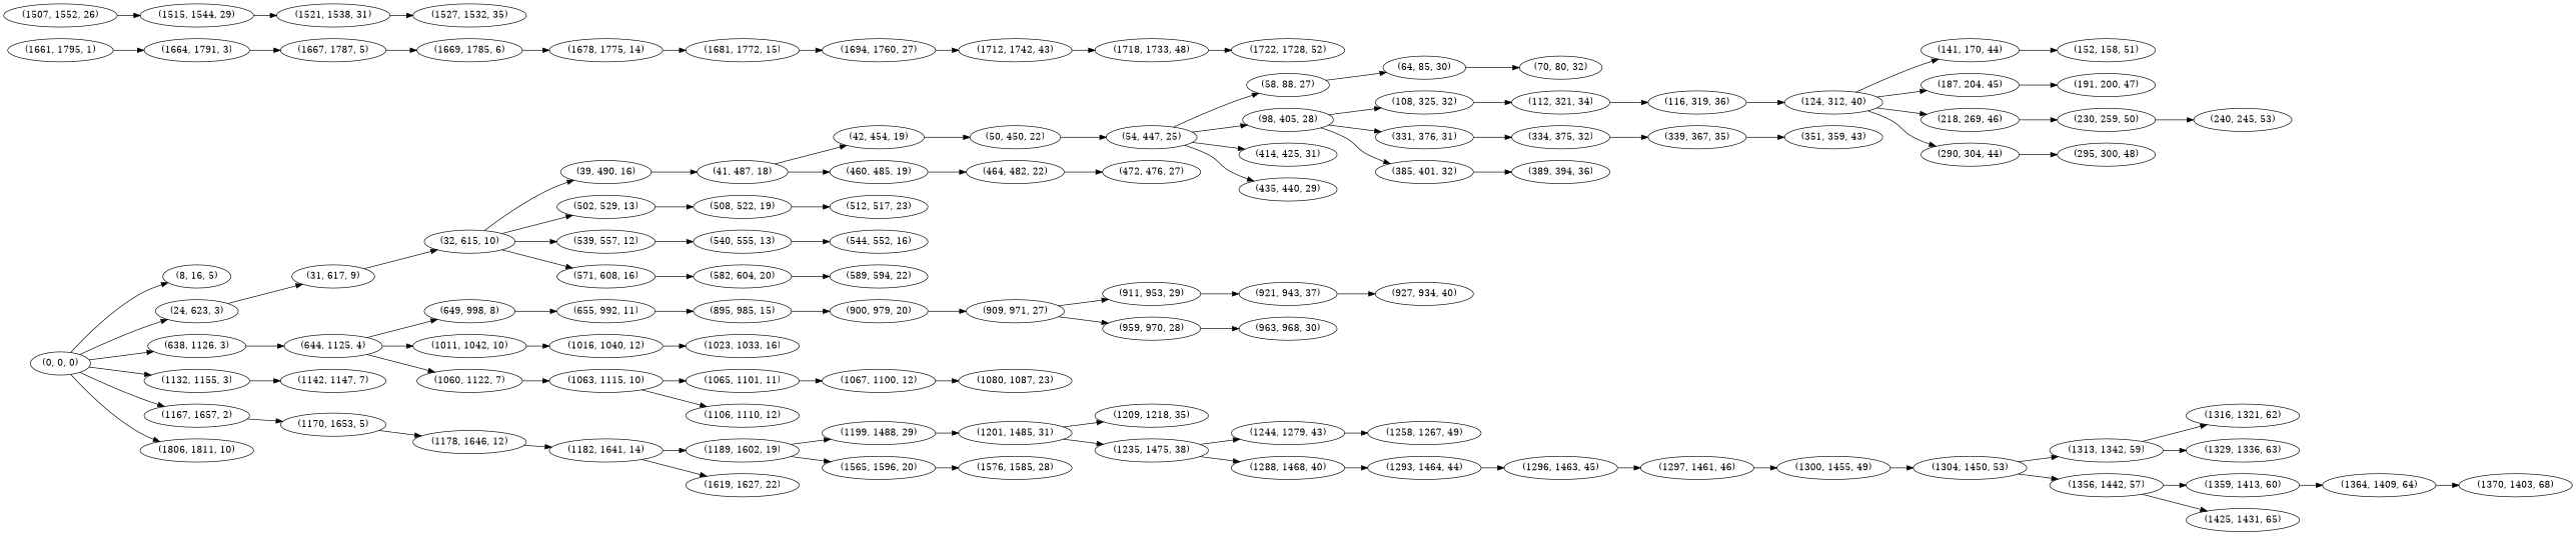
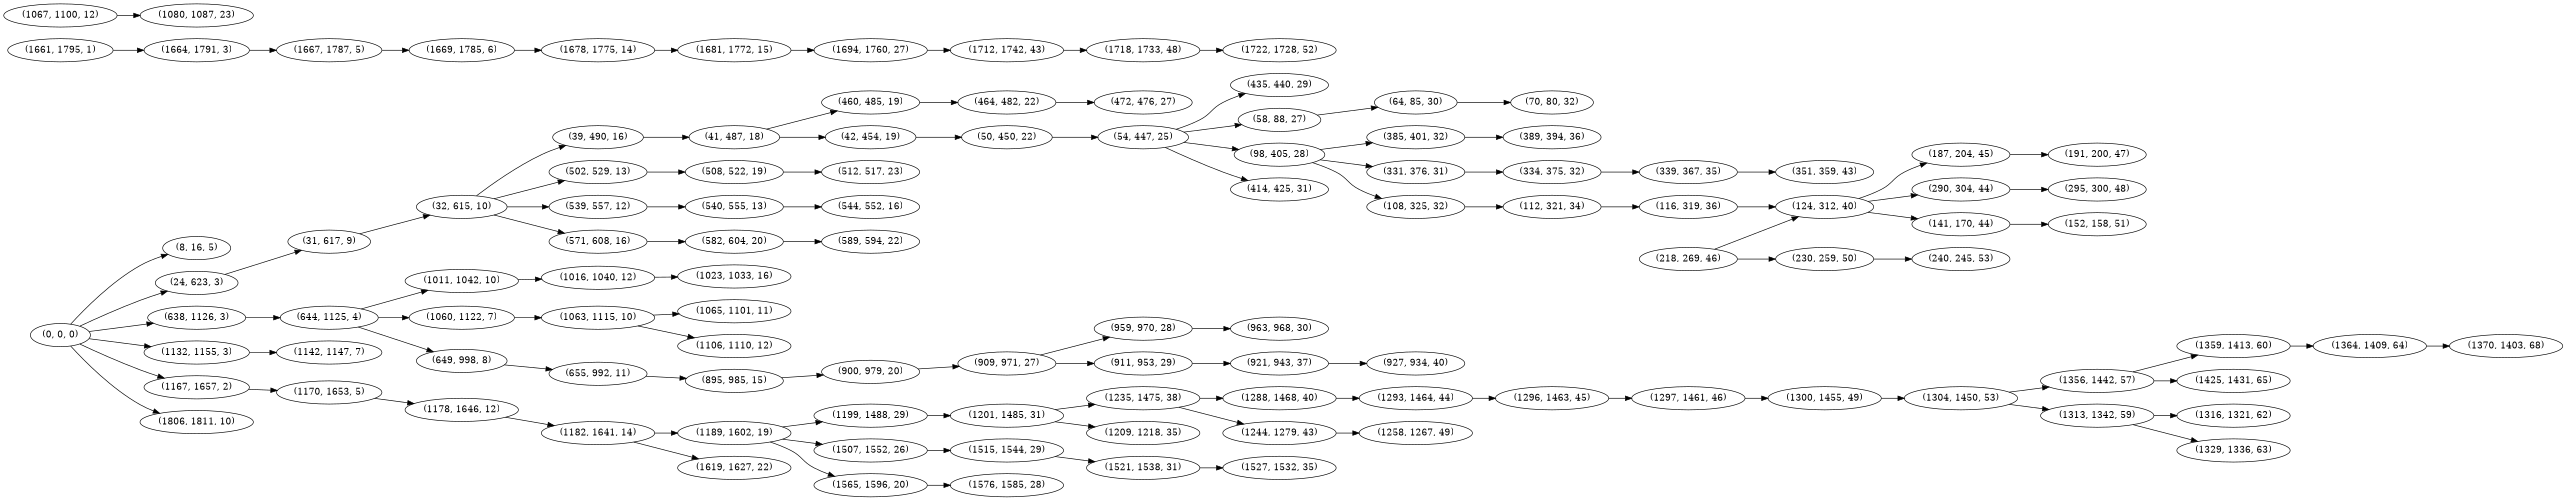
  digraph {
    rankdir=LR
    "(0, 0, 0)"
    "(8, 16, 5)"
    "(24, 623, 3)"
    "(638, 1126, 3)"
    "(1132, 1155, 3)"
    "(1167, 1657, 2)"
    "(1806, 1811, 10)"
    "(31, 617, 9)"
    "(644, 1125, 4)"
    "(1142, 1147, 7)"
    "(1170, 1653, 5)"
    "(1661, 1795, 1)"
    "(1664, 1791, 3)"
    "(32, 615, 10)"
    "(39, 490, 16)"
    "(502, 529, 13)"
    "(539, 557, 12)"
    "(571, 608, 16)"
    "(41, 487, 18)"
    "(508, 522, 19)"
    "(540, 555, 13)"
    "(582, 604, 20)"
    "(42, 454, 19)"
    "(460, 485, 19)"
    "(50, 450, 22)"
    "(464, 482, 22)"
    "(54, 447, 25)"
    "(58, 88, 27)"
    "(98, 405, 28)"
    "(414, 425, 31)"
    "(435, 440, 29)"
    "(64, 85, 30)"
    "(108, 325, 32)"
    "(331, 376, 31)"
    "(385, 401, 32)"
    "(70, 80, 32)"
    "(112, 321, 34)"
    "(334, 375, 32)"
    "(389, 394, 36)"
    "(116, 319, 36)"
    "(124, 312, 40)"
    "(141, 170, 44)"
    "(187, 204, 45)"
    "(218, 269, 46)"
    "(290, 304, 44)"
    "(152, 158, 51)"
    "(191, 200, 47)"
    "(230, 259, 50)"
    "(295, 300, 48)"
    "(240, 245, 53)"
    "(339, 367, 35)"
    "(351, 359, 43)"
    "(472, 476, 27)"
    "(512, 517, 23)"
    "(544, 552, 16)"
    "(589, 594, 22)"
    "(649, 998, 8)"
    "(1011, 1042, 10)"
    "(1060, 1122, 7)"
    "(655, 992, 11)"
    "(1016, 1040, 12)"
    "(1063, 1115, 10)"
    "(895, 985, 15)"
    "(900, 979, 20)"
    "(909, 971, 27)"
    "(911, 953, 29)"
    "(959, 970, 28)"
    "(921, 943, 37)"
    "(963, 968, 30)"
    "(927, 934, 40)"
    "(1023, 1033, 16)"
    "(1065, 1101, 11)"
    "(1106, 1110, 12)"
    "(1067, 1100, 12)"
    "(1080, 1087, 23)"
    "(1178, 1646, 12)"
    "(1182, 1641, 14)"
    "(1189, 1602, 19)"
    "(1619, 1627, 22)"
    "(1199, 1488, 29)"
    "(1507, 1552, 26)"
    "(1565, 1596, 20)"
    "(1201, 1485, 31)"
    "(1515, 1544, 29)"
    "(1576, 1585, 28)"
    "(1209, 1218, 35)"
    "(1235, 1475, 38)"
    "(1244, 1279, 43)"
    "(1288, 1468, 40)"
    "(1258, 1267, 49)"
    "(1293, 1464, 44)"
    "(1296, 1463, 45)"
    "(1297, 1461, 46)"
    "(1300, 1455, 49)"
    "(1304, 1450, 53)"
    "(1313, 1342, 59)"
    "(1356, 1442, 57)"
    "(1316, 1321, 62)"
    "(1329, 1336, 63)"
    "(1359, 1413, 60)"
    "(1425, 1431, 65)"
    "(1364, 1409, 64)"
    "(1370, 1403, 68)"
    "(1521, 1538, 31)"
    "(1527, 1532, 35)"
    "(1667, 1787, 5)"
    "(1669, 1785, 6)"
    "(1678, 1775, 14)"
    "(1681, 1772, 15)"
    "(1694, 1760, 27)"
    "(1712, 1742, 43)"
    "(1718, 1733, 48)"
    "(1722, 1728, 52)"
    "(0, 0, 0)" -> "(8, 16, 5)"
    "(0, 0, 0)" -> "(24, 623, 3)"
    "(0, 0, 0)" -> "(638, 1126, 3)"
    "(0, 0, 0)" -> "(1132, 1155, 3)"
    "(0, 0, 0)" -> "(1167, 1657, 2)"
    "(0, 0, 0)" -> "(1806, 1811, 10)"
    "(24, 623, 3)" -> "(31, 617, 9)"
    "(638, 1126, 3)" -> "(644, 1125, 4)"
    "(1132, 1155, 3)" -> "(1142, 1147, 7)"
    "(1167, 1657, 2)" -> "(1170, 1653, 5)"
    "(31, 617, 9)" -> "(32, 615, 10)"
    "(644, 1125, 4)" -> "(649, 998, 8)"
    "(644, 1125, 4)" -> "(1011, 1042, 10)"
    "(644, 1125, 4)" -> "(1060, 1122, 7)"
    "(1170, 1653, 5)" -> "(1178, 1646, 12)"
    "(1661, 1795, 1)" -> "(1664, 1791, 3)"
    "(1664, 1791, 3)" -> "(1667, 1787, 5)"
    "(32, 615, 10)" -> "(39, 490, 16)"
    "(32, 615, 10)" -> "(502, 529, 13)"
    "(32, 615, 10)" -> "(539, 557, 12)"
    "(32, 615, 10)" -> "(571, 608, 16)"
    "(39, 490, 16)" -> "(41, 487, 18)"
    "(502, 529, 13)" -> "(508, 522, 19)"
    "(539, 557, 12)" -> "(540, 555, 13)"
    "(571, 608, 16)" -> "(582, 604, 20)"
    "(41, 487, 18)" -> "(42, 454, 19)"
    "(41, 487, 18)" -> "(460, 485, 19)"
    "(508, 522, 19)" -> "(512, 517, 23)"
    "(540, 555, 13)" -> "(544, 552, 16)"
    "(582, 604, 20)" -> "(589, 594, 22)"
    "(42, 454, 19)" -> "(50, 450, 22)"
    "(460, 485, 19)" -> "(464, 482, 22)"
    "(50, 450, 22)" -> "(54, 447, 25)"
    "(464, 482, 22)" -> "(472, 476, 27)"
    "(54, 447, 25)" -> "(58, 88, 27)"
    "(54, 447, 25)" -> "(98, 405, 28)"
    "(54, 447, 25)" -> "(414, 425, 31)"
    "(54, 447, 25)" -> "(435, 440, 29)"
    "(58, 88, 27)" -> "(64, 85, 30)"
    "(98, 405, 28)" -> "(108, 325, 32)"
    "(98, 405, 28)" -> "(331, 376, 31)"
    "(98, 405, 28)" -> "(385, 401, 32)"
    "(64, 85, 30)" -> "(70, 80, 32)"
    "(108, 325, 32)" -> "(112, 321, 34)"
    "(331, 376, 31)" -> "(334, 375, 32)"
    "(385, 401, 32)" -> "(389, 394, 36)"
    "(112, 321, 34)" -> "(116, 319, 36)"
    "(334, 375, 32)" -> "(339, 367, 35)"
    "(116, 319, 36)" -> "(124, 312, 40)"
    "(124, 312, 40)" -> "(141, 170, 44)"
    "(124, 312, 40)" -> "(187, 204, 45)"
-   "(124, 312, 40)" -> "(218, 269, 46)"
+   "(218, 269, 46)" -> "(124, 312, 40)"
    "(124, 312, 40)" -> "(290, 304, 44)"
    "(141, 170, 44)" -> "(152, 158, 51)"
    "(187, 204, 45)" -> "(191, 200, 47)"
    "(218, 269, 46)" -> "(230, 259, 50)"
    "(290, 304, 44)" -> "(295, 300, 48)"
    "(230, 259, 50)" -> "(240, 245, 53)"
    "(339, 367, 35)" -> "(351, 359, 43)"
    "(649, 998, 8)" -> "(655, 992, 11)"
    "(1011, 1042, 10)" -> "(1016, 1040, 12)"
    "(1060, 1122, 7)" -> "(1063, 1115, 10)"
    "(655, 992, 11)" -> "(895, 985, 15)"
    "(1016, 1040, 12)" -> "(1023, 1033, 16)"
    "(1063, 1115, 10)" -> "(1065, 1101, 11)"
    "(1063, 1115, 10)" -> "(1106, 1110, 12)"
    "(895, 985, 15)" -> "(900, 979, 20)"
    "(900, 979, 20)" -> "(909, 971, 27)"
    "(909, 971, 27)" -> "(911, 953, 29)"
    "(909, 971, 27)" -> "(959, 970, 28)"
    "(911, 953, 29)" -> "(921, 943, 37)"
    "(959, 970, 28)" -> "(963, 968, 30)"
    "(921, 943, 37)" -> "(927, 934, 40)"
-   "(1065, 1101, 11)" -> "(1067, 1100, 12)"
    "(1067, 1100, 12)" -> "(1080, 1087, 23)"
    "(1178, 1646, 12)" -> "(1182, 1641, 14)"
    "(1182, 1641, 14)" -> "(1189, 1602, 19)"
    "(1182, 1641, 14)" -> "(1619, 1627, 22)"
    "(1189, 1602, 19)" -> "(1199, 1488, 29)"
+   "(1189, 1602, 19)" -> "(1507, 1552, 26)"
    "(1189, 1602, 19)" -> "(1565, 1596, 20)"
    "(1199, 1488, 29)" -> "(1201, 1485, 31)"
    "(1507, 1552, 26)" -> "(1515, 1544, 29)"
    "(1565, 1596, 20)" -> "(1576, 1585, 28)"
    "(1201, 1485, 31)" -> "(1209, 1218, 35)"
    "(1201, 1485, 31)" -> "(1235, 1475, 38)"
    "(1515, 1544, 29)" -> "(1521, 1538, 31)"
    "(1235, 1475, 38)" -> "(1244, 1279, 43)"
    "(1235, 1475, 38)" -> "(1288, 1468, 40)"
    "(1244, 1279, 43)" -> "(1258, 1267, 49)"
    "(1288, 1468, 40)" -> "(1293, 1464, 44)"
    "(1293, 1464, 44)" -> "(1296, 1463, 45)"
    "(1296, 1463, 45)" -> "(1297, 1461, 46)"
    "(1297, 1461, 46)" -> "(1300, 1455, 49)"
    "(1300, 1455, 49)" -> "(1304, 1450, 53)"
    "(1304, 1450, 53)" -> "(1313, 1342, 59)"
    "(1304, 1450, 53)" -> "(1356, 1442, 57)"
    "(1313, 1342, 59)" -> "(1316, 1321, 62)"
    "(1313, 1342, 59)" -> "(1329, 1336, 63)"
    "(1356, 1442, 57)" -> "(1359, 1413, 60)"
    "(1356, 1442, 57)" -> "(1425, 1431, 65)"
    "(1359, 1413, 60)" -> "(1364, 1409, 64)"
    "(1364, 1409, 64)" -> "(1370, 1403, 68)"
    "(1521, 1538, 31)" -> "(1527, 1532, 35)"
    "(1667, 1787, 5)" -> "(1669, 1785, 6)"
    "(1669, 1785, 6)" -> "(1678, 1775, 14)"
    "(1678, 1775, 14)" -> "(1681, 1772, 15)"
    "(1681, 1772, 15)" -> "(1694, 1760, 27)"
    "(1694, 1760, 27)" -> "(1712, 1742, 43)"
    "(1712, 1742, 43)" -> "(1718, 1733, 48)"
    "(1718, 1733, 48)" -> "(1722, 1728, 52)"
  }
